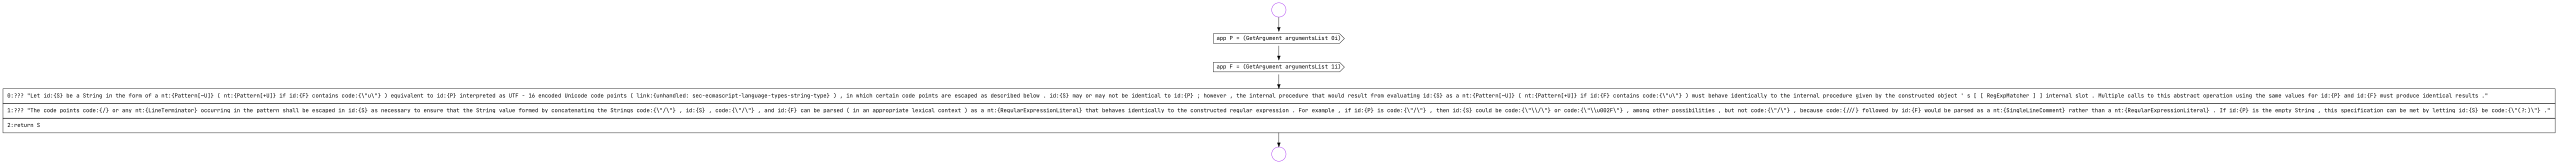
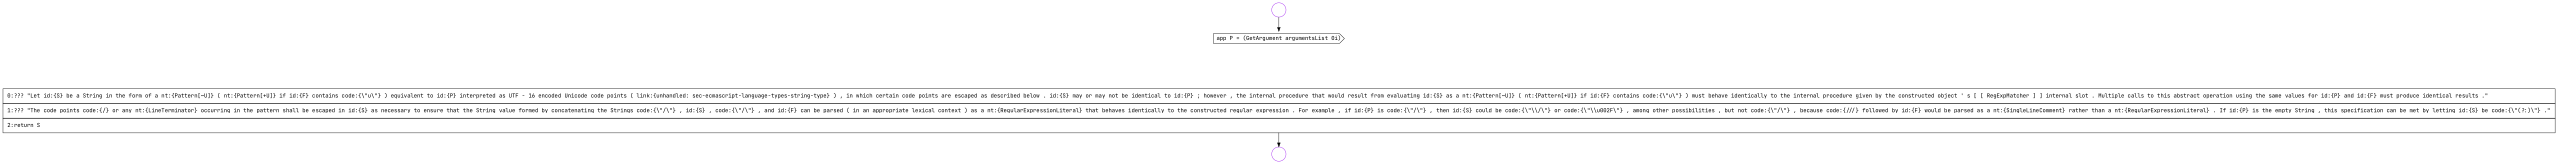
  digraph {
    fontname="JetBrains Mono"
    node [color=black fillcolor=white shape=circle style=filled fontname="JetBrains Mono"]
    edge [color=black fontname="JetBrains Mono"]
    n1 [color=purple label=" "]
    n2 [label=<<font color="black">app P = (GetArgument argumentsList 0i)</font>> shape=cds]
    n3 [color=purple label=" "]
-   n4 [label=<<font color="black">app F = (GetArgument argumentsList 1i)</font>> shape=cds]
    n5 [label=<<font color="black">     <table border="0" cellborder="1" cellspacing="0" cellpadding="10">       <tr><td align="left">0:??? &quot;Let id:{S} be a String in the form of a nt:{Pattern[~U]} ( nt:{Pattern[+U]} if id:{F} contains code:{\&quot;u\&quot;} ) equivalent to id:{P} interpreted as UTF - 16 encoded Unicode code points ( link:{unhandled: sec-ecmascript-language-types-string-type} ) , in which certain code points are escaped as described below . id:{S} may or may not be identical to id:{P} ; however , the internal procedure that would result from evaluating id:{S} as a nt:{Pattern[~U]} ( nt:{Pattern[+U]} if id:{F} contains code:{\&quot;u\&quot;} ) must behave identically to the internal procedure given by the constructed object ' s [ [ RegExpMatcher ] ] internal slot . Multiple calls to this abstract operation using the same values for id:{P} and id:{F} must produce identical results .&quot;</td></tr>       <tr><td align="left">1:??? &quot;The code points code:{/} or any nt:{LineTerminator} occurring in the pattern shall be escaped in id:{S} as necessary to ensure that the String value formed by concatenating the Strings code:{\&quot;/\&quot;} , id:{S} , code:{\&quot;/\&quot;} , and id:{F} can be parsed ( in an appropriate lexical context ) as a nt:{RegularExpressionLiteral} that behaves identically to the constructed regular expression . For example , if id:{P} is code:{\&quot;/\&quot;} , then id:{S} could be code:{\&quot;\\\\/\&quot;} or code:{\&quot;\\\\u002F\&quot;} , among other possibilities , but not code:{\&quot;/\&quot;} , because code:{///} followed by id:{F} would be parsed as a nt:{SingleLineComment} rather than a nt:{RegularExpressionLiteral} . If id:{P} is the empty String , this specification can be met by letting id:{S} be code:{\&quot;(?:)\&quot;} .&quot;</td></tr>       <tr><td align="left">2:return S</td></tr>     </table>   </font>> margin=0 shape=none]
    n1 -> n2
-   n2 -> n4
-   n4 -> n5
    n5 -> n3
  }
